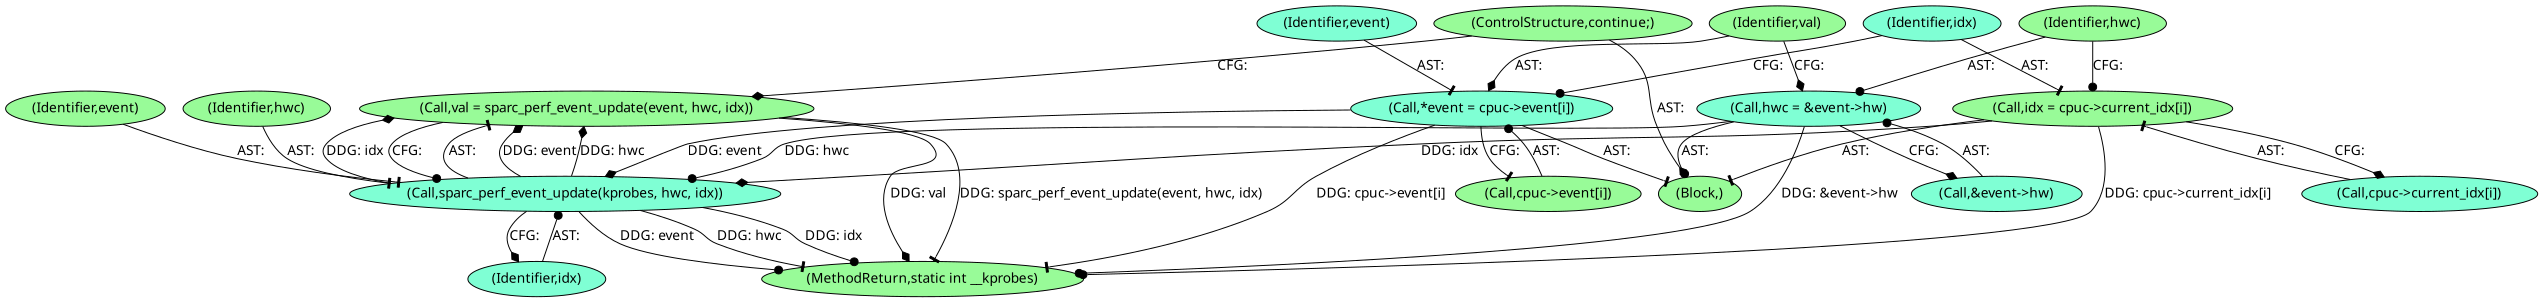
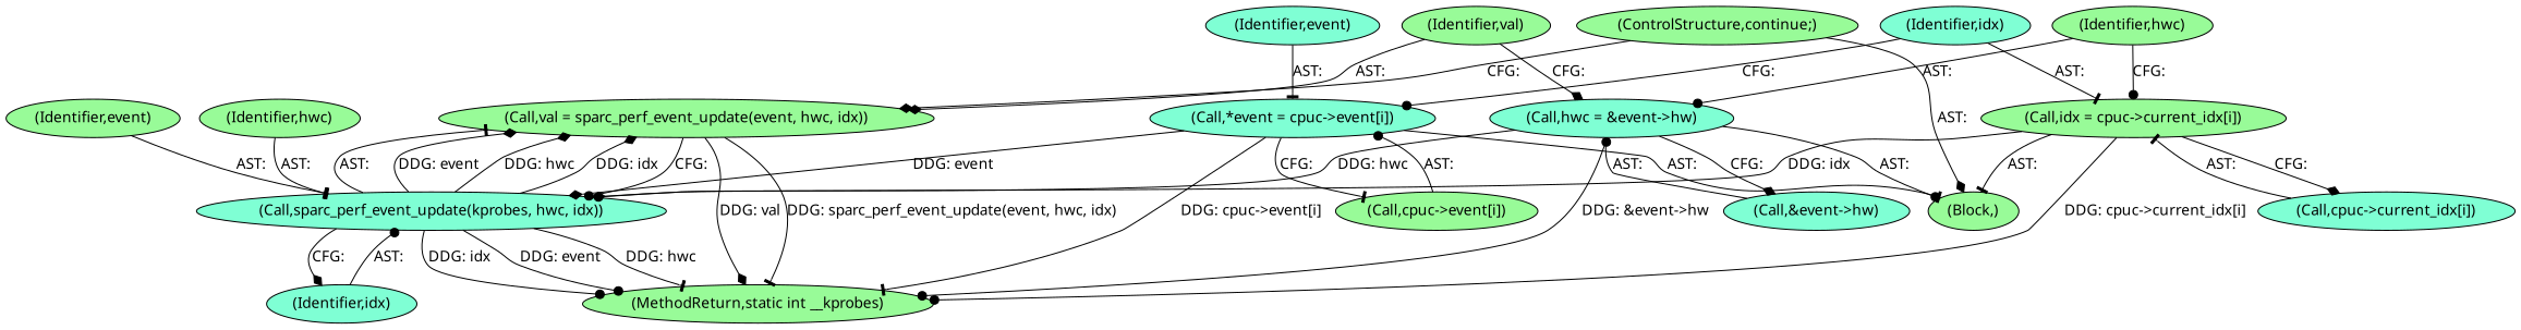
  digraph {
    fontname="Noto Sans"
    node [fillcolor=palegreen fontname="Noto Sans" style=filled]
    edge [arrowhead=dot fontname="Noto Sans"]
    n1 [label="(Call,val = sparc_perf_event_update(event, hwc, idx))"]
    n2 [fillcolor=aquamarine label="(Call,sparc_perf_event_update(kprobes, hwc, idx))"]
    n3 [label="(MethodReturn,static int __kprobes)"]
    n4 [fillcolor=aquamarine label="(Identifier,idx)"]
    n5 [label="(Block,)"]
    n6 [fillcolor=aquamarine label="(Call,*event = cpuc->event[i])"]
    n7 [label="(Call,cpuc->event[i])"]
    n8 [fillcolor=aquamarine label="(Call,hwc = &event->hw)"]
    n9 [fillcolor=aquamarine label="(Call,&event->hw)"]
    n10 [label="(Call,idx = cpuc->current_idx[i])"]
    n11 [fillcolor=aquamarine label="(Call,cpuc->current_idx[i])"]
    n12 [label="(Identifier,event)"]
    n13 [label="(Identifier,hwc)"]
    n14 [label="(ControlStructure,continue;)"]
    n15 [label="(Identifier,val)"]
    n16 [fillcolor=aquamarine label="(Identifier,event)"]
    n17 [fillcolor=aquamarine label="(Identifier,idx)"]
    n18 [label="(Identifier,hwc)"]
    n1 -> n2 [label="CFG: "]
    n1 -> n3 [arrowhead=diamond label="DDG: val"]
    n1 -> n3 [arrowhead=tee label="DDG: sparc_perf_event_update(event, hwc, idx)"]
    n2 -> n1 [arrowhead=tee label="AST: "]
    n2 -> n1 [arrowhead=diamond label="DDG: event"]
    n2 -> n1 [arrowhead=diamond label="DDG: hwc"]
    n2 -> n1 [arrowhead=diamond label="DDG: idx"]
    n2 -> n3 [label="DDG: event"]
    n2 -> n3 [arrowhead=tee label="DDG: hwc"]
    n2 -> n3 [label="DDG: idx"]
    n2 -> n4 [arrowhead=diamond label="CFG: "]
    n4 -> n2 [label="AST: "]
    n6 -> n2 [arrowhead=diamond label="DDG: event"]
    n6 -> n3 [arrowhead=tee label="DDG: cpuc->event[i]"]
    n6 -> n5 [arrowhead=tee label="AST: "]
    n6 -> n7 [arrowhead=tee label="CFG: "]
    n7 -> n6 [label="AST: "]
    n8 -> n2 [label="DDG: hwc"]
    n8 -> n3 [label="DDG: &event->hw"]
    n8 -> n5 [label="AST: "]
    n8 -> n9 [arrowhead=diamond label="CFG: "]
    n9 -> n8 [label="AST: "]
    n10 -> n2 [arrowhead=diamond label="DDG: idx"]
    n10 -> n3 [label="DDG: cpuc->current_idx[i]"]
    n10 -> n5 [arrowhead=tee label="AST: "]
    n10 -> n11 [arrowhead=diamond label="CFG: "]
    n11 -> n10 [arrowhead=tee label="AST: "]
    n12 -> n2 [arrowhead=tee label="AST: "]
    n13 -> n8 [label="AST: "]
    n13 -> n10 [label="CFG: "]
    n14 -> n1 [arrowhead=diamond label="CFG: "]
    n14 -> n5 [arrowhead=diamond label="AST: "]
-   n15 -> n6 [arrowhead=diamond label="AST: "]
+   n15 -> n1 [arrowhead=diamond label="AST: "]
    n15 -> n8 [arrowhead=diamond label="CFG: "]
    n16 -> n6 [arrowhead=tee label="AST: "]
    n17 -> n6 [label="CFG: "]
    n17 -> n10 [arrowhead=tee label="AST: "]
    n18 -> n2 [arrowhead=tee label="AST: "]
  }
